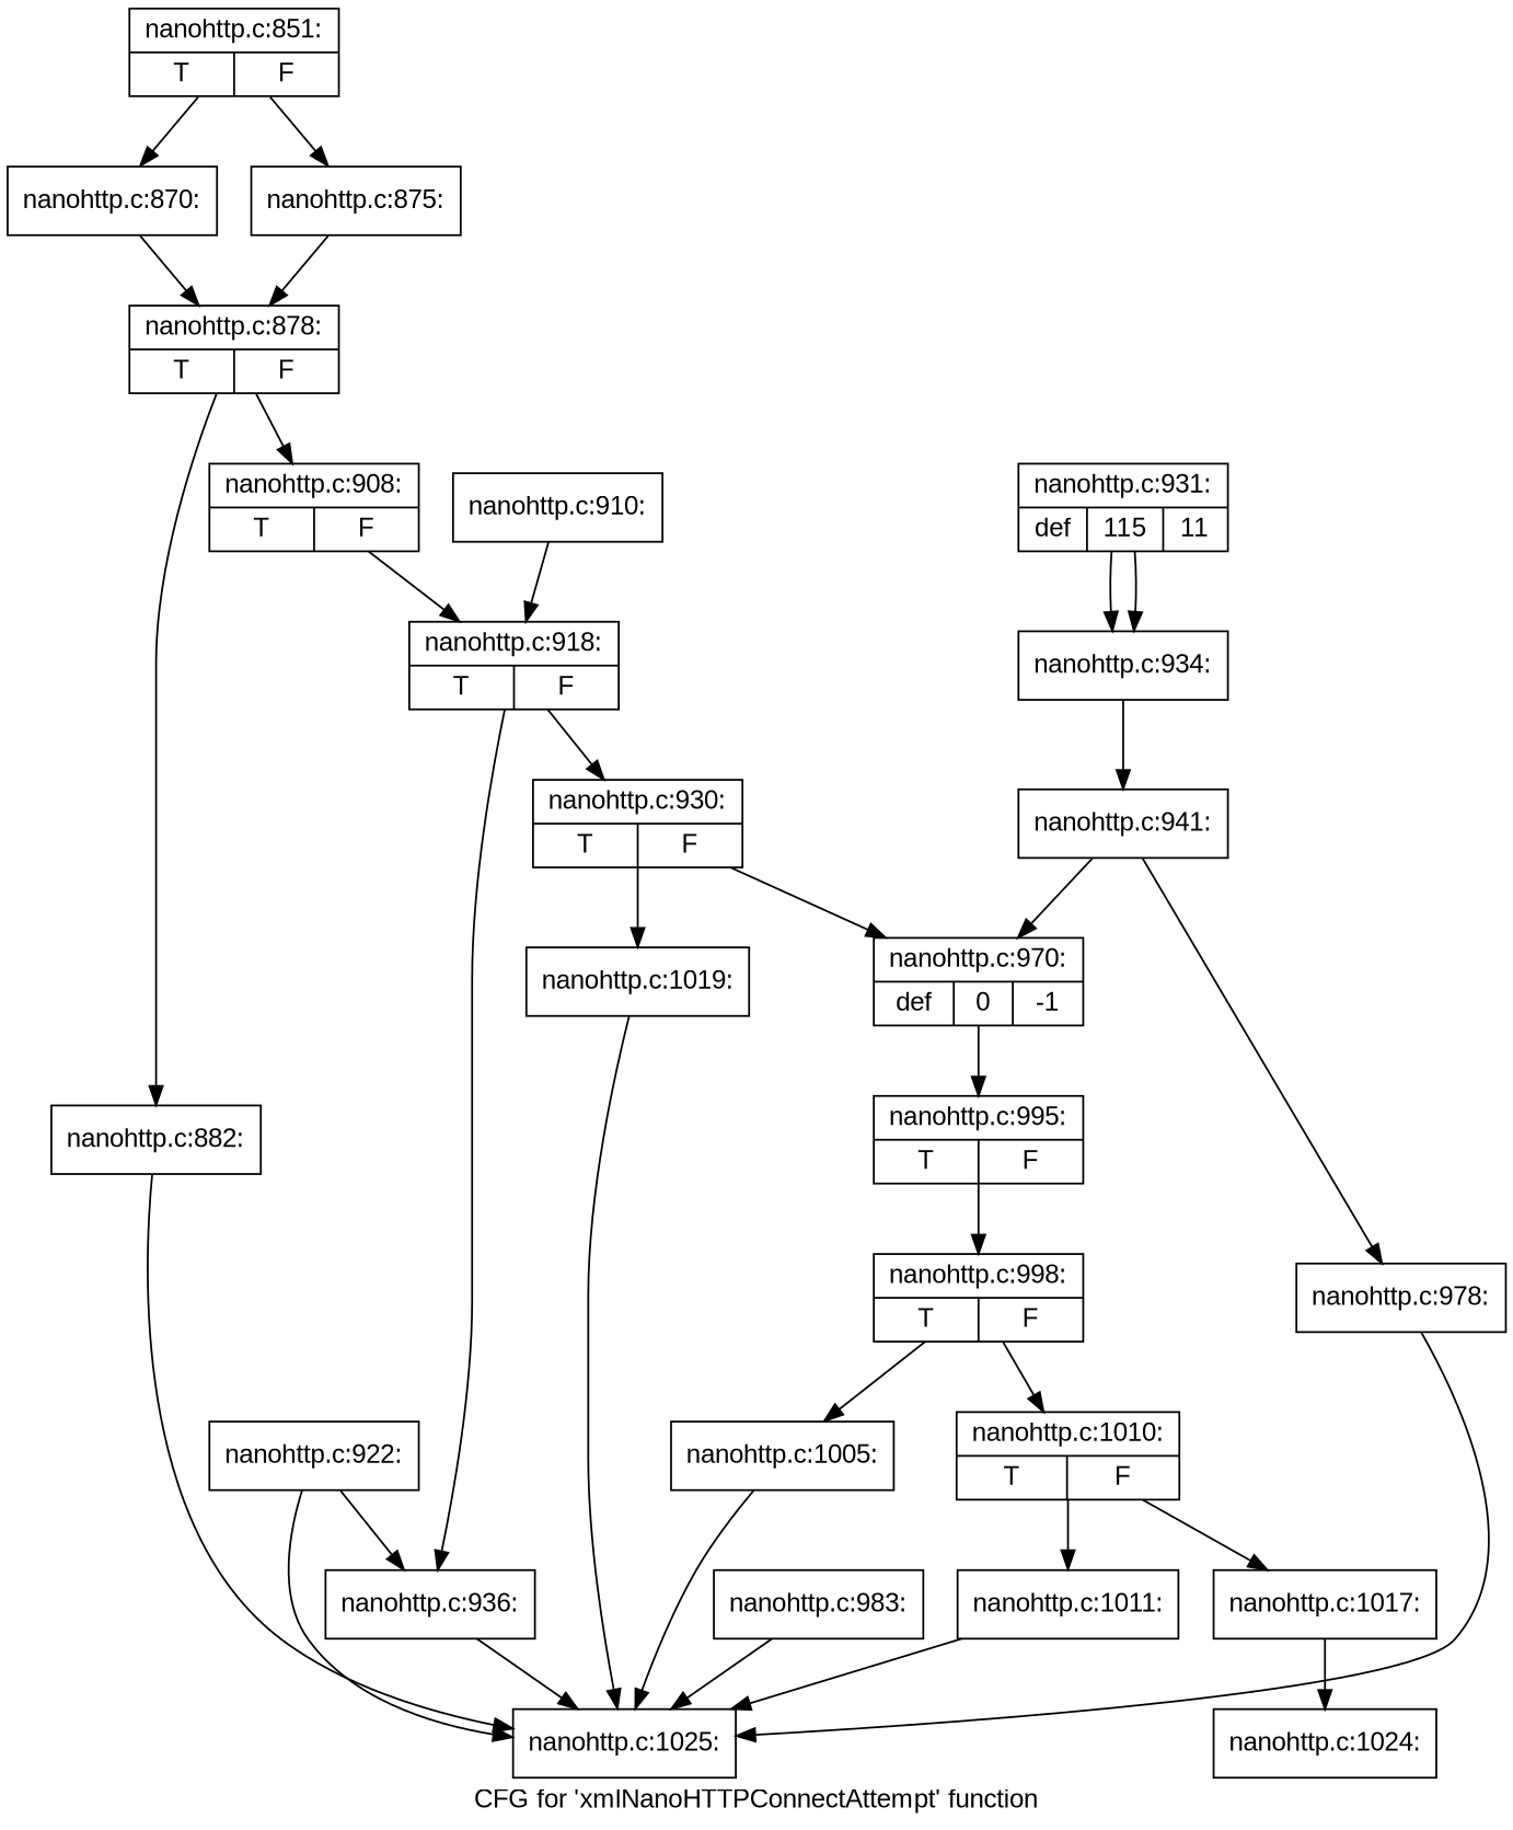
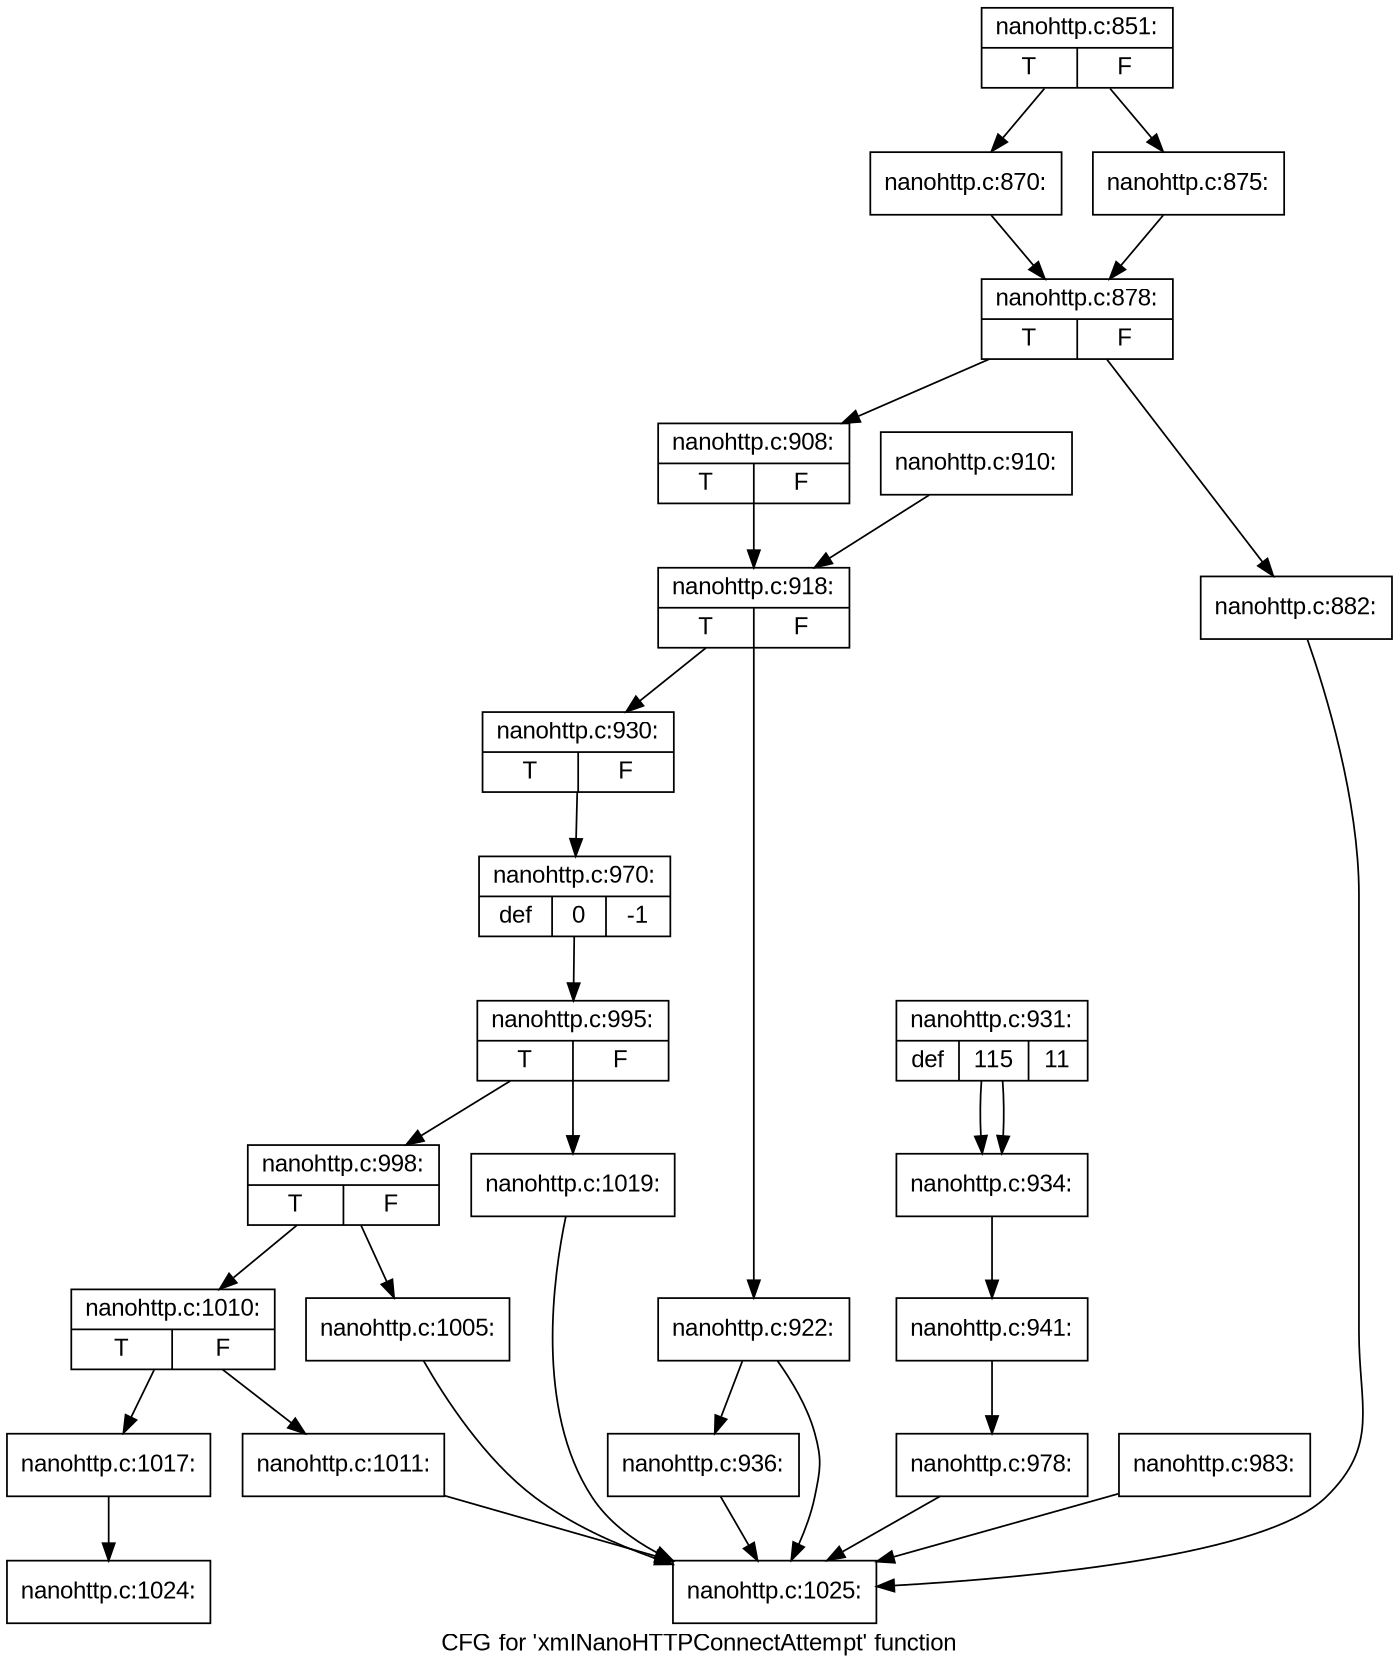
  digraph {
    fontname="Liberation Sans"
    label="CFG for 'xmlNanoHTTPConnectAttempt' function"
    node [fontname="Liberation Sans" shape=record]
    edge [fontname="Liberation Sans"]
    n1 [label="{nanohttp.c:851:|{<s0>T|<s1>F}}"]
    n2 [label="{nanohttp.c:870:}"]
    n3 [label="{nanohttp.c:875:}"]
    n4 [label="{nanohttp.c:878:|{<s0>T|<s1>F}}"]
    n5 [label="{nanohttp.c:882:}"]
    n6 [label="{nanohttp.c:908:|{<s0>T|<s1>F}}"]
    n7 [label="{nanohttp.c:1025:}"]
    n8 [label="{nanohttp.c:918:|{<s0>T|<s1>F}}"]
    n9 [label="{nanohttp.c:910:}"]
    n10 [label="{nanohttp.c:922:}"]
    n11 [label="{nanohttp.c:930:|{<s0>T|<s1>F}}"]
    n12 [label="{nanohttp.c:936:}"]
    n13 [label="{nanohttp.c:970:|{<s0>def|<s1>0|<s2>-1}}"]
    n14 [label="{nanohttp.c:931:|{<s0>def|<s1>115|<s2>11}}"]
    n15 [label="{nanohttp.c:934:}"]
    n16 [label="{nanohttp.c:995:|{<s0>T|<s1>F}}"]
    n17 [label="{nanohttp.c:941:}"]
    n18 [label="{nanohttp.c:998:|{<s0>T|<s1>F}}"]
    n19 [label="{nanohttp.c:1019:}"]
    n20 [label="{nanohttp.c:978:}"]
    n21 [label="{nanohttp.c:983:}"]
    n22 [label="{nanohttp.c:1005:}"]
    n23 [label="{nanohttp.c:1010:|{<s0>T|<s1>F}}"]
    n24 [label="{nanohttp.c:1011:}"]
    n25 [label="{nanohttp.c:1017:}"]
    n26 [label="{nanohttp.c:1024:}"]
    n1 -> n2
    n1 -> n3
    n2 -> n4
    n3 -> n4
    n4 -> n5
    n4 -> n6
    n5 -> n7
    n6 -> n8
-   n8 -> n12
+   n8 -> n10
    n8 -> n11
    n9 -> n8
    n10 -> n7
    n10 -> n12
    n11 -> n13
    n12 -> n7
    n13 -> n16
    n14 -> n15
    n14 -> n15
    n15 -> n17
    n16 -> n18
-   n11 -> n19
-   n17 -> n13
+   n16 -> n19
    n17 -> n20
    n18 -> n22
    n18 -> n23
    n19 -> n7
    n20 -> n7
    n21 -> n7
    n22 -> n7
    n23 -> n24
    n23 -> n25
    n24 -> n7
    n25 -> n26
  }
